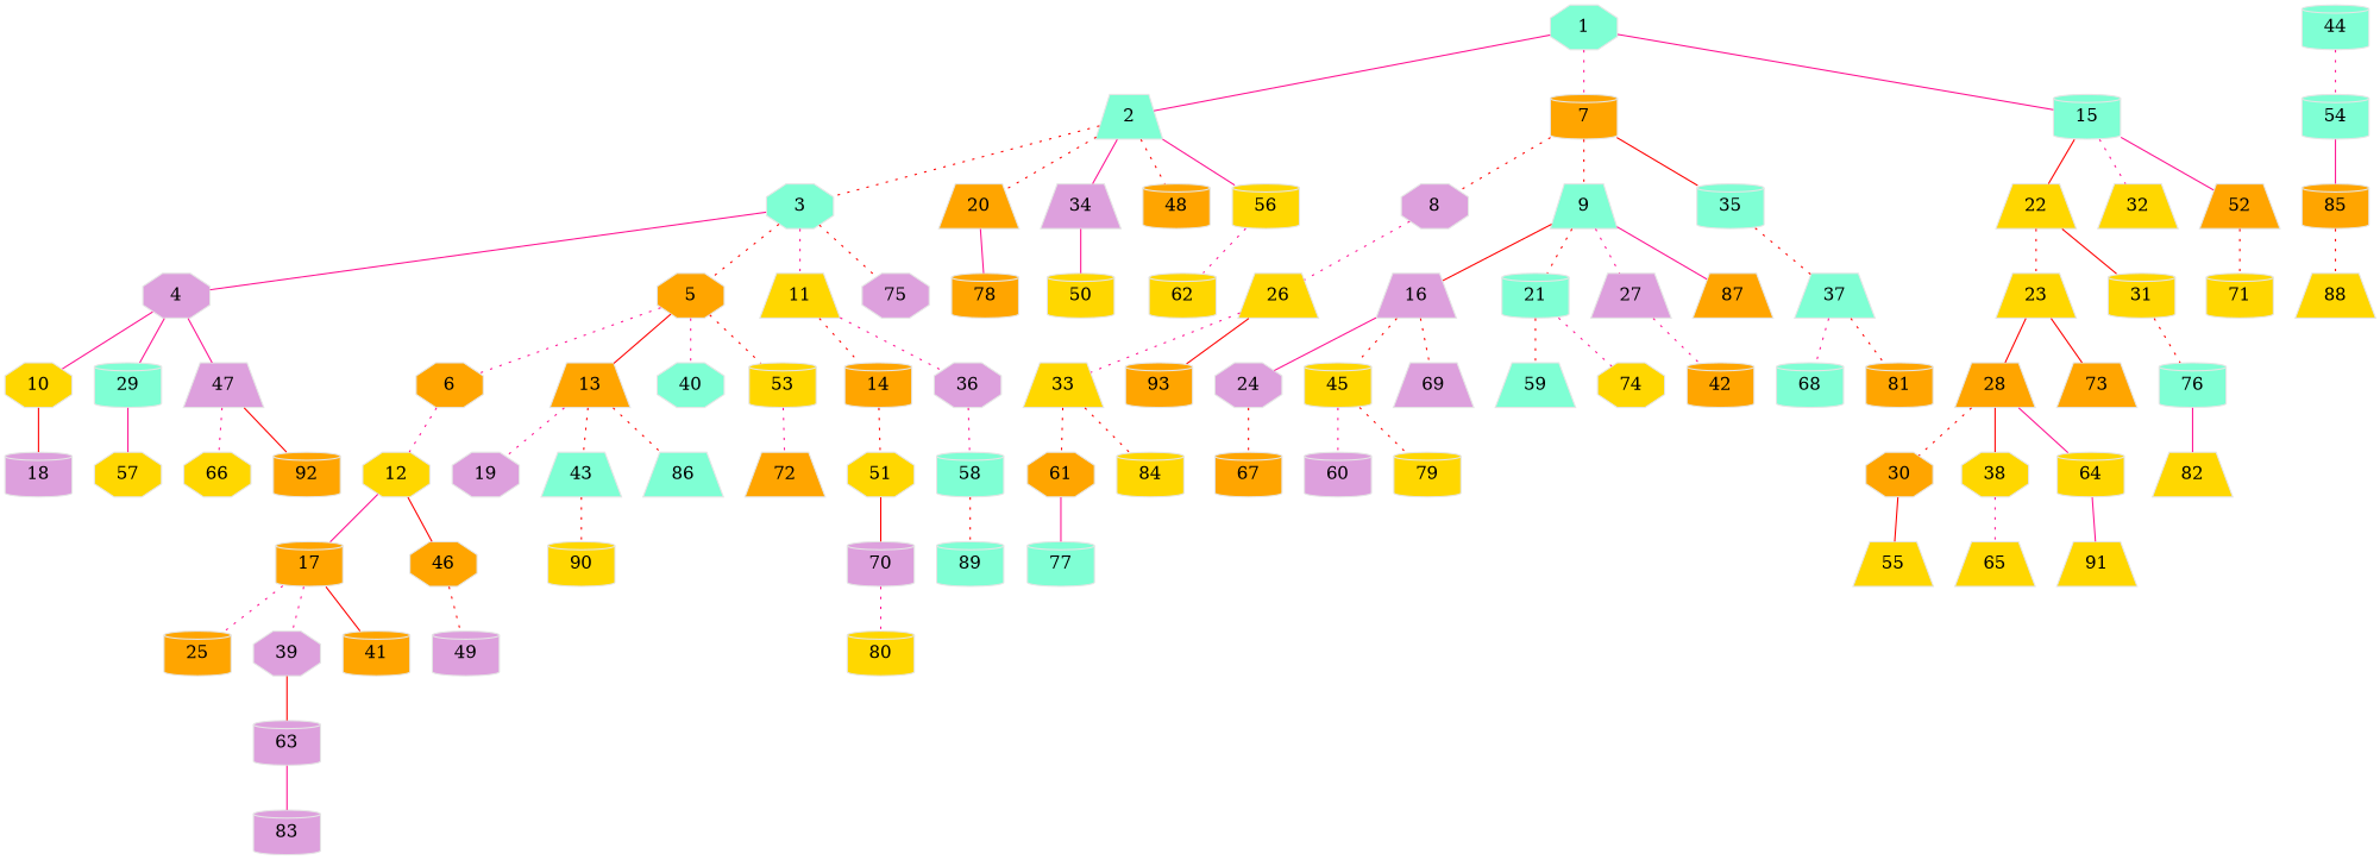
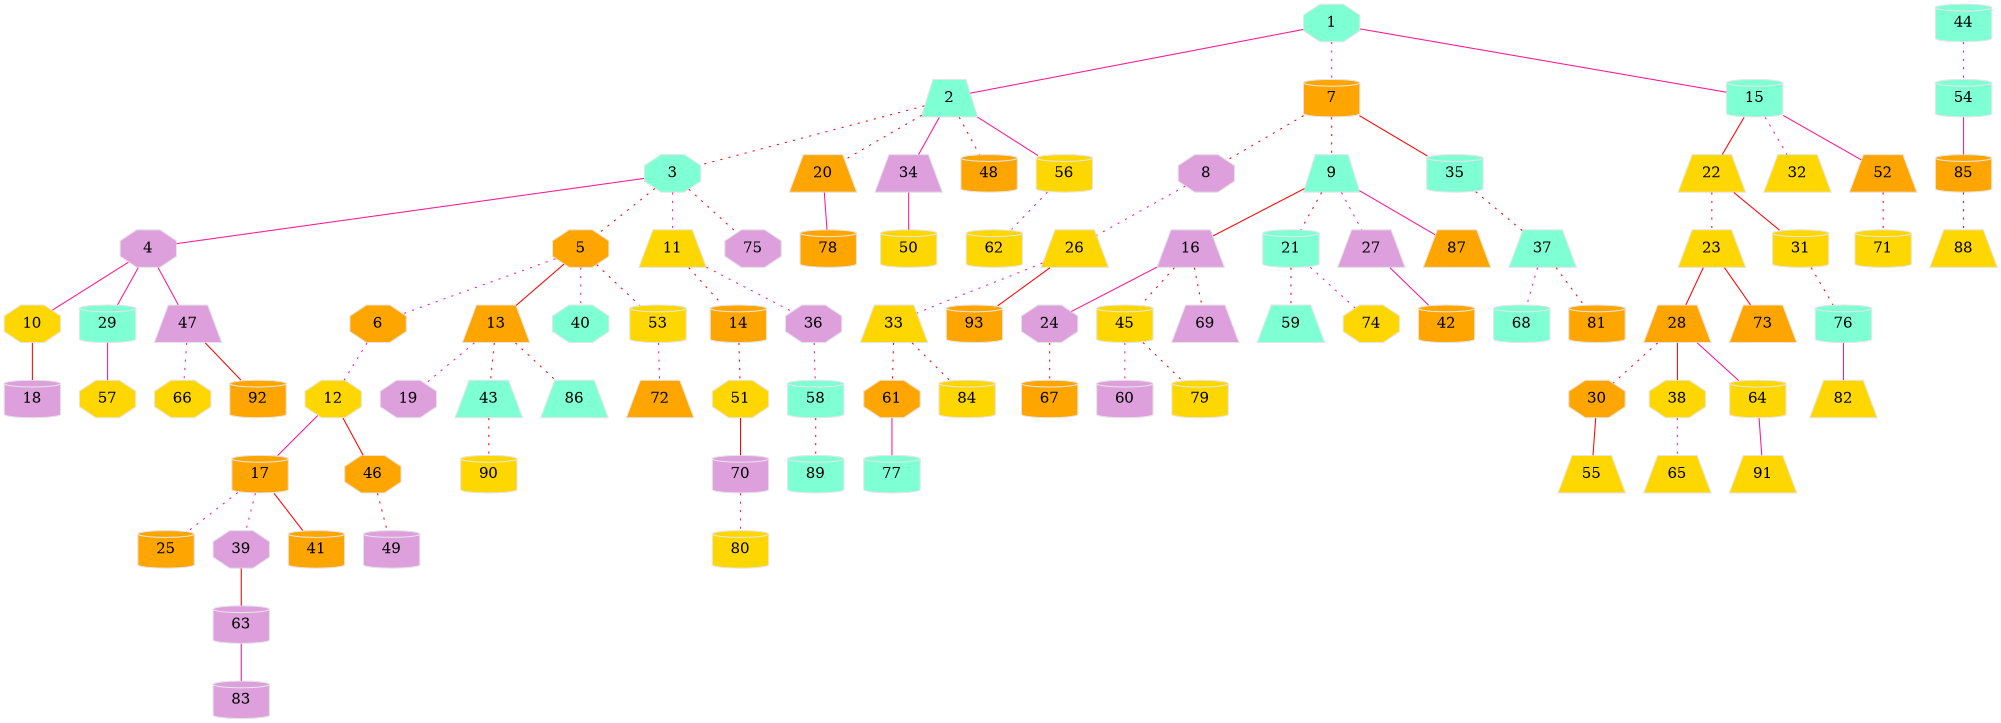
  graph {
    node [color=gray90 fillcolor=gold shape=cylinder style=filled]
    edge [color=red style=dotted]
    1 [fillcolor=aquamarine shape=octagon]
    2 [fillcolor=aquamarine shape=trapezium]
    7 [fillcolor=orange]
    15 [fillcolor=aquamarine]
    3 [fillcolor=aquamarine shape=octagon]
    20 [fillcolor=orange shape=trapezium]
    34 [fillcolor=plum shape=trapezium]
    48 [fillcolor=orange]
    56
    8 [fillcolor=plum shape=octagon]
    9 [fillcolor=aquamarine shape=trapezium]
    35 [fillcolor=aquamarine]
    22 [shape=trapezium]
    32 [shape=trapezium]
    52 [fillcolor=orange shape=trapezium]
    4 [fillcolor=plum shape=octagon]
    5 [fillcolor=orange shape=octagon]
    11 [shape=trapezium]
    75 [fillcolor=plum shape=octagon]
    78 [fillcolor=orange]
    50
    62
    10 [shape=octagon]
    29 [fillcolor=aquamarine]
    47 [fillcolor=plum shape=trapezium]
    6 [fillcolor=orange shape=octagon]
    13 [fillcolor=orange shape=trapezium]
    40 [fillcolor=aquamarine shape=octagon]
    53
    14 [fillcolor=orange]
    36 [fillcolor=plum shape=octagon]
    18 [fillcolor=plum]
    57 [shape=octagon]
    66 [shape=octagon]
    92 [fillcolor=orange]
    12 [shape=octagon]
    19 [fillcolor=plum shape=octagon]
    43 [fillcolor=aquamarine shape=trapezium]
    86 [fillcolor=aquamarine shape=trapezium]
    72 [fillcolor=orange shape=trapezium]
    17 [fillcolor=orange]
    46 [fillcolor=orange shape=octagon]
    26 [shape=trapezium]
    16 [fillcolor=plum shape=trapezium]
    21 [fillcolor=aquamarine]
    27 [fillcolor=plum shape=trapezium]
    87 [fillcolor=orange shape=trapezium]
    37 [fillcolor=aquamarine shape=trapezium]
    33 [shape=trapezium]
    93 [fillcolor=orange]
    24 [fillcolor=plum shape=octagon]
    45
    69 [fillcolor=plum shape=trapezium]
    59 [fillcolor=aquamarine shape=trapezium]
    74 [shape=octagon]
    42 [fillcolor=orange]
    51 [shape=octagon]
    58 [fillcolor=aquamarine]
    25 [fillcolor=orange]
    39 [fillcolor=plum shape=octagon]
    41 [fillcolor=orange]
    49 [fillcolor=plum]
    90
    70 [fillcolor=plum]
    23 [shape=trapezium]
    31
    67 [fillcolor=orange]
    60 [fillcolor=plum]
    79
    63 [fillcolor=plum]
    44 [fillcolor=aquamarine]
    54 [fillcolor=aquamarine]
    28 [fillcolor=orange shape=trapezium]
    73 [fillcolor=orange shape=trapezium]
    76 [fillcolor=aquamarine]
    71
    30 [fillcolor=orange shape=octagon]
    38 [shape=octagon]
    64
    61 [fillcolor=orange shape=octagon]
    84
    55 [shape=trapezium]
    65 [shape=trapezium]
    91 [shape=trapezium]
    82 [shape=trapezium]
    77 [fillcolor=aquamarine]
    68 [fillcolor=aquamarine]
    81 [fillcolor=orange]
    89 [fillcolor=aquamarine]
    83 [fillcolor=plum]
    85 [fillcolor=orange]
    80
    88 [shape=trapezium]
    1 -- 2 [color=deeppink style=solid]
    1 -- 7 [color=deeppink]
    1 -- 15 [color=deeppink style=solid]
    2 -- 3
    2 -- 20
    2 -- 34 [color=deeppink style=solid]
    2 -- 48
    2 -- 56 [color=deeppink style=solid]
    7 -- 8
    7 -- 9
    7 -- 35 [style=solid]
    15 -- 22 [style=solid]
    15 -- 32 [color=deeppink]
    15 -- 52 [color=deeppink style=solid]
    3 -- 4 [color=deeppink style=solid]
    3 -- 5
    3 -- 11 [color=deeppink]
    3 -- 75
    20 -- 78 [color=deeppink style=solid]
    34 -- 50 [color=deeppink style=solid]
    56 -- 62 [color=deeppink]
    8 -- 26 [color=deeppink]
    9 -- 16 [style=solid]
    9 -- 21
    9 -- 27 [color=deeppink]
    9 -- 87 [color=deeppink style=solid]
    35 -- 37
    22 -- 23
    22 -- 31 [style=solid]
    52 -- 71
    4 -- 10 [color=deeppink style=solid]
    4 -- 29 [color=deeppink style=solid]
    4 -- 47 [color=deeppink style=solid]
    5 -- 6 [color=deeppink]
    5 -- 13 [style=solid]
    5 -- 40 [color=deeppink]
    5 -- 53
    11 -- 14
    11 -- 36 [color=deeppink]
    10 -- 18 [style=solid]
    29 -- 57 [color=deeppink style=solid]
    47 -- 66 [color=deeppink]
    47 -- 92 [style=solid]
    6 -- 12 [color=deeppink]
    13 -- 19 [color=deeppink]
    13 -- 43
    13 -- 86
    53 -- 72 [color=deeppink]
    14 -- 51
    36 -- 58 [color=deeppink]
    12 -- 17 [color=deeppink style=solid]
    12 -- 46 [style=solid]
    43 -- 90
    17 -- 25 [color=deeppink]
    17 -- 39 [color=deeppink]
    17 -- 41 [style=solid]
    46 -- 49
    26 -- 33 [color=deeppink]
    26 -- 93 [style=solid]
    16 -- 24 [color=deeppink style=solid]
    16 -- 45
    16 -- 69
    21 -- 59
    21 -- 74 [color=deeppink]
-   27 -- 42 [color=deeppink]
+   27 -- 42 [color=deeppink style=solid]
    37 -- 68 [color=deeppink]
    37 -- 81
    33 -- 61
    33 -- 84
    24 -- 67
    45 -- 60 [color=deeppink]
    45 -- 79
    51 -- 70 [style=solid]
    58 -- 89
    39 -- 63 [style=solid]
    70 -- 80 [color=deeppink]
    23 -- 28 [style=solid]
    23 -- 73 [style=solid]
    31 -- 76
    63 -- 83 [color=deeppink style=solid]
    44 -- 54 [color=deeppink]
    54 -- 85 [color=deeppink style=solid]
    28 -- 30
    28 -- 38 [style=solid]
    28 -- 64 [color=deeppink style=solid]
    76 -- 82 [color=deeppink style=solid]
    30 -- 55 [style=solid]
    38 -- 65 [color=deeppink]
    64 -- 91 [color=deeppink style=solid]
    61 -- 77 [color=deeppink style=solid]
    85 -- 88
  }
